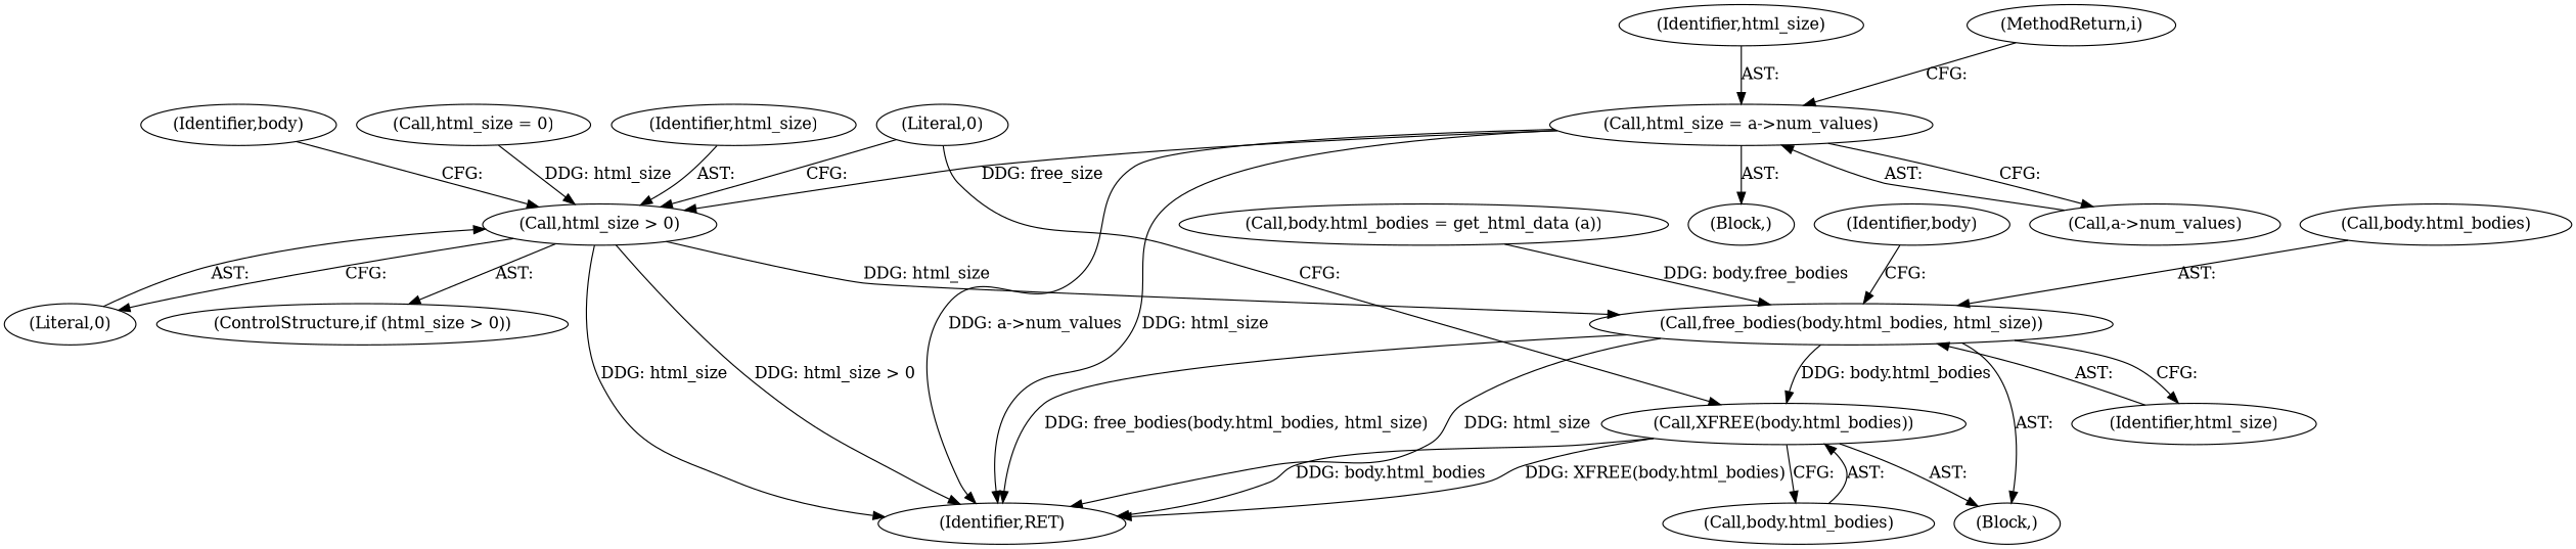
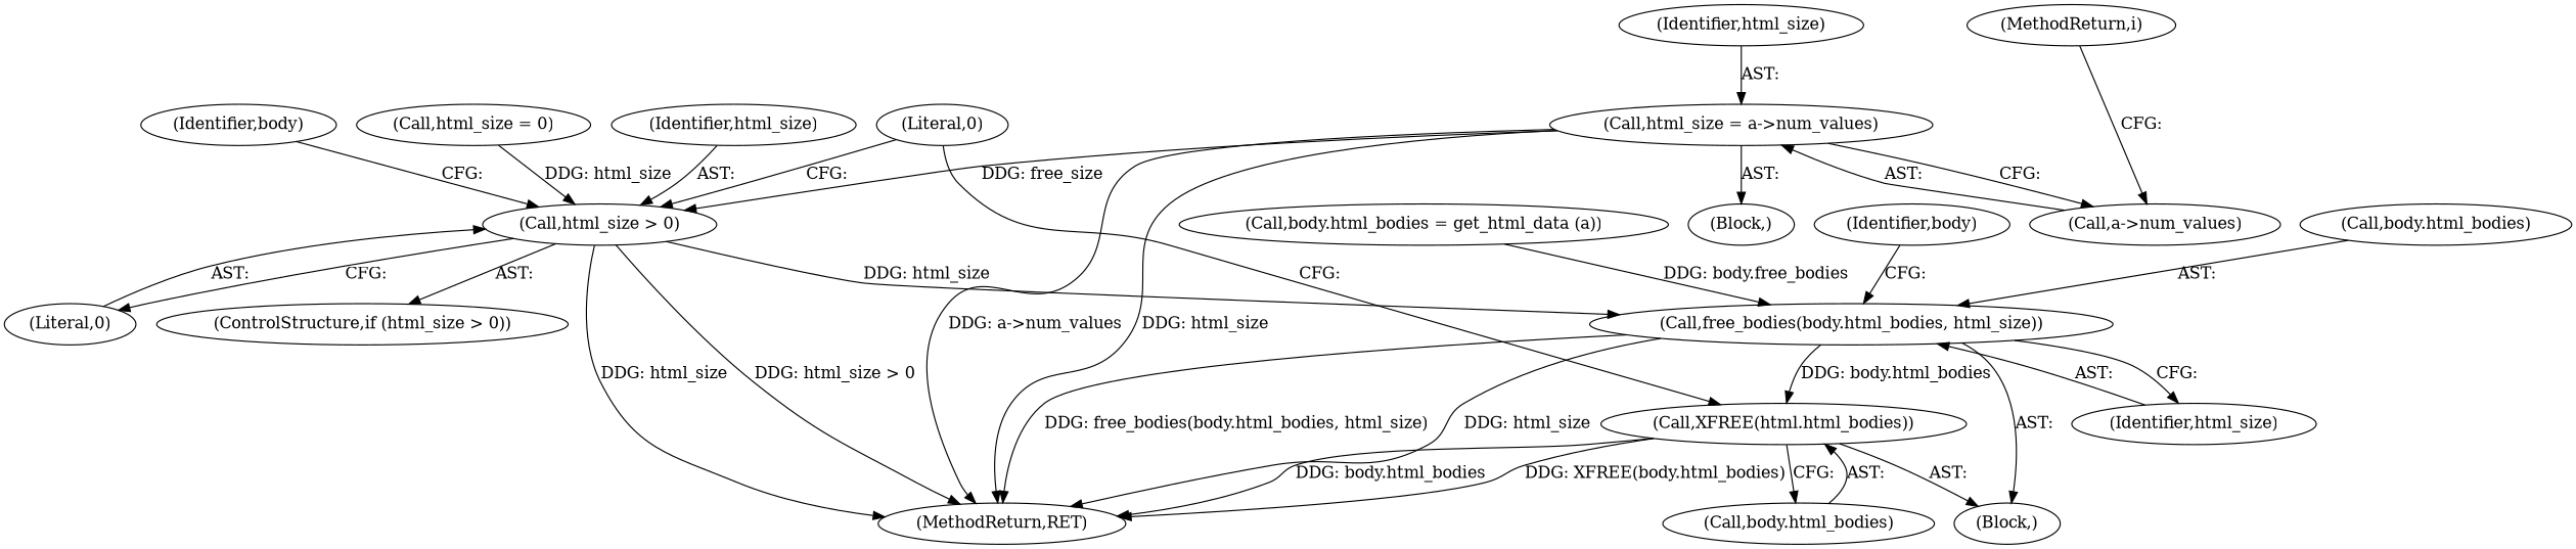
  digraph {
    n1 [label="(Call,html_size = a->num_values)"]
    n2 [label="(Call,html_size > 0)"]
    n3 [label="(Block,)"]
    n4 [label="(Call,a->num_values)"]
-   n5 [label="(Identifier,RET)"]
+   n5 [label="(MethodReturn,RET)"]
    n6 [label="(Call,free_bodies(body.html_bodies, html_size))"]
    n7 [label="(Literal,0)"]
    n8 [label="(ControlStructure,if (html_size > 0))"]
-   n9 [label="(Call,XFREE(body.html_bodies))"]
+   n9 [label="(Call,XFREE(html.html_bodies))"]
    n10 [label="(Identifier,html_size)"]
    n11 [label="(Block,)"]
    n12 [label="(Call,body.html_bodies)"]
    n13 [label="(Identifier,html_size)"]
    n14 [label="(MethodReturn,i)"]
    n15 [label="(Identifier,html_size)"]
    n16 [label="(Identifier,body)"]
    n17 [label="(Call,body.html_bodies)"]
    n18 [label="(Identifier,body)"]
    n19 [label="(Call,html_size = 0)"]
    n20 [label="(Call,body.html_bodies = get_html_data (a))"]
    n21 [label="(Literal,0)"]
    n1 -> n2 [label="DDG: free_size"]
    n1 -> n3 [label="AST: "]
    n1 -> n4 [label="CFG: "]
    n1 -> n5 [label="DDG: a->num_values"]
    n1 -> n5 [label="DDG: html_size"]
    n2 -> n5 [label="DDG: html_size"]
    n2 -> n5 [label="DDG: html_size > 0"]
    n2 -> n6 [label="DDG: html_size"]
    n2 -> n7 [label="CFG: "]
    n2 -> n8 [label="AST: "]
    n4 -> n1 [label="AST: "]
    n6 -> n5 [label="DDG: free_bodies(body.html_bodies, html_size)"]
    n6 -> n5 [label="DDG: html_size"]
    n6 -> n9 [label="DDG: body.html_bodies"]
    n6 -> n10 [label="CFG: "]
    n6 -> n11 [label="AST: "]
    n7 -> n2 [label="AST: "]
    n9 -> n5 [label="DDG: body.html_bodies"]
    n9 -> n5 [label="DDG: XFREE(body.html_bodies)"]
    n9 -> n11 [label="AST: "]
    n9 -> n12 [label="CFG: "]
    n10 -> n6 [label="AST: "]
    n12 -> n9 [label="AST: "]
    n13 -> n1 [label="AST: "]
-   n14 -> n1 [label="CFG: "]
+   n14 -> n4 [label="CFG: "]
    n15 -> n2 [label="AST: "]
    n16 -> n6 [label="CFG: "]
    n17 -> n6 [label="AST: "]
    n18 -> n2 [label="CFG: "]
    n19 -> n2 [label="DDG: html_size"]
    n20 -> n6 [label="DDG: body.free_bodies"]
    n21 -> n2 [label="CFG: "]
    n21 -> n9 [label="CFG: "]
  }
